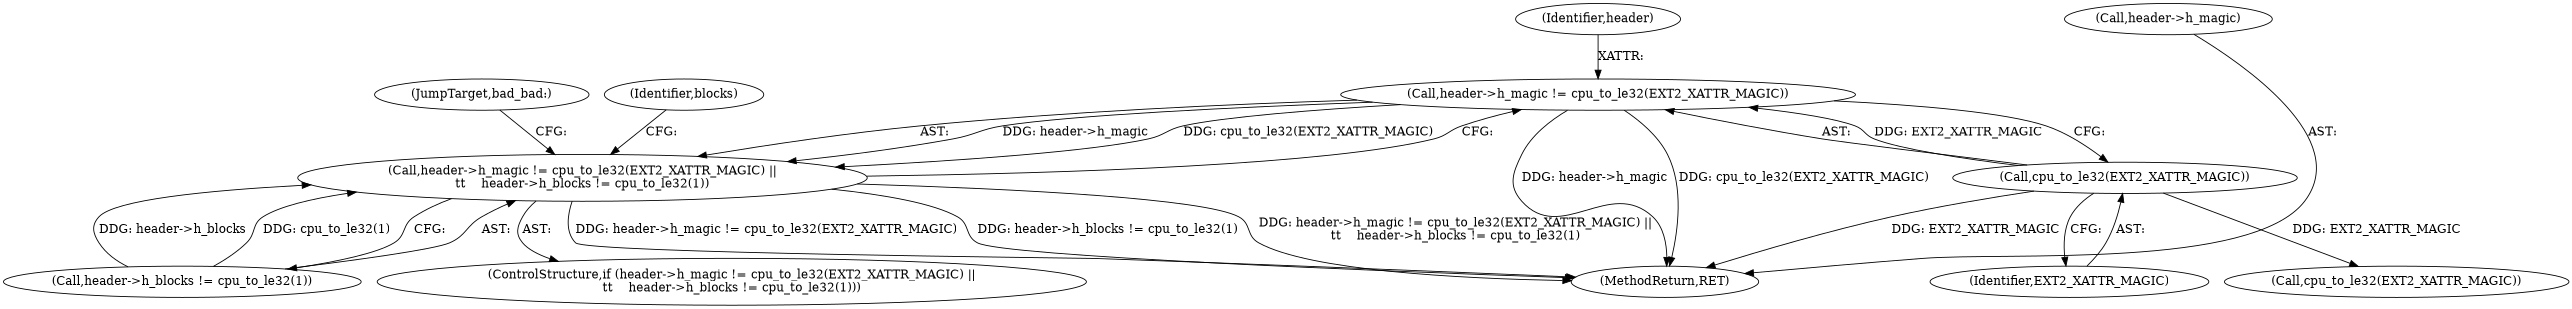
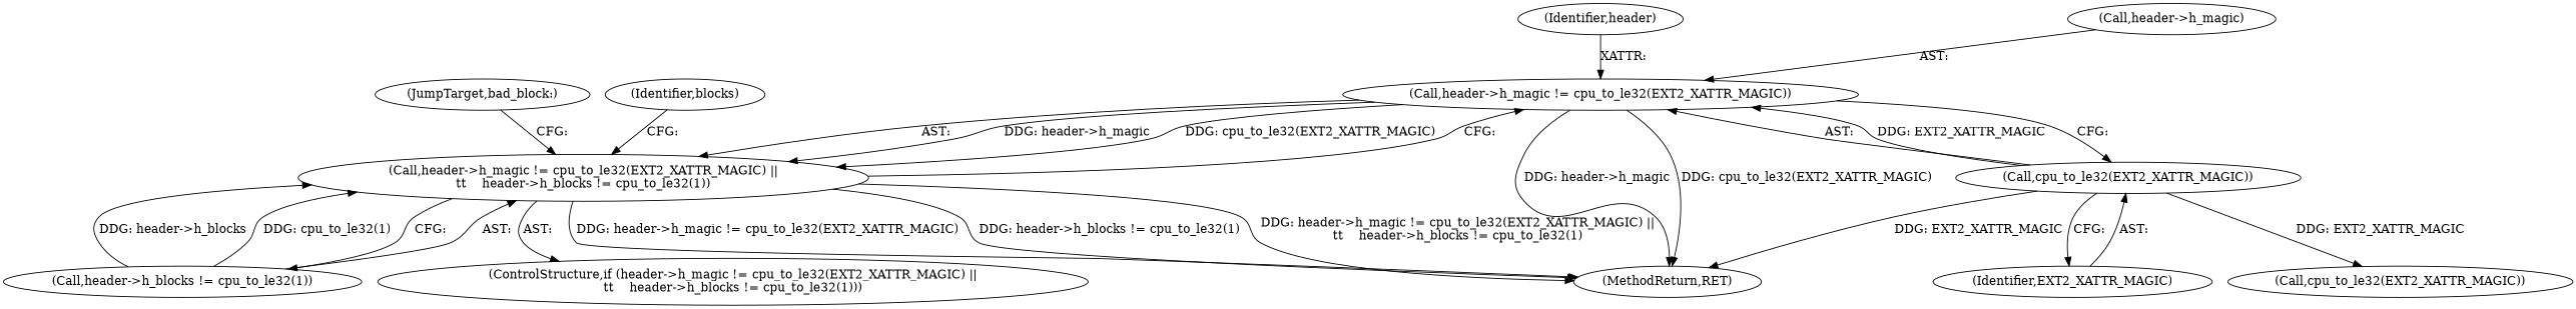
  digraph {
    n1 [label="(Call,header->h_magic != cpu_to_le32(EXT2_XATTR_MAGIC))"]
    n2 [label="(Call,cpu_to_le32(EXT2_XATTR_MAGIC))"]
    n3 [label="(Call,header->h_magic != cpu_to_le32(EXT2_XATTR_MAGIC) ||\n\t\t    header->h_blocks != cpu_to_le32(1))"]
    n4 [label="(MethodReturn,RET)"]
    n5 [label="(Identifier,EXT2_XATTR_MAGIC)"]
    n6 [label="(Call,cpu_to_le32(EXT2_XATTR_MAGIC))"]
    n7 [label="(Call,header->h_blocks != cpu_to_le32(1))"]
    n8 [label="(ControlStructure,if (header->h_magic != cpu_to_le32(EXT2_XATTR_MAGIC) ||\n\t\t    header->h_blocks != cpu_to_le32(1)))"]
-   n9 [label="(JumpTarget,bad_bad:)"]
+   n9 [label="(JumpTarget,bad_block:)"]
    n10 [label="(Call,header->h_magic)"]
    n11 [label="(Identifier,header)"]
    n12 [label="(Identifier,blocks)"]
    n1 -> n2 [label="CFG: "]
    n1 -> n3 [label="AST: "]
    n1 -> n3 [label="DDG: header->h_magic"]
    n1 -> n3 [label="DDG: cpu_to_le32(EXT2_XATTR_MAGIC)"]
    n1 -> n4 [label="DDG: header->h_magic"]
    n1 -> n4 [label="DDG: cpu_to_le32(EXT2_XATTR_MAGIC)"]
    n2 -> n1 [label="AST: "]
    n2 -> n1 [label="DDG: EXT2_XATTR_MAGIC"]
    n2 -> n4 [label="DDG: EXT2_XATTR_MAGIC"]
    n2 -> n5 [label="CFG: "]
    n2 -> n6 [label="DDG: EXT2_XATTR_MAGIC"]
    n3 -> n1 [label="CFG: "]
    n3 -> n4 [label="DDG: header->h_magic != cpu_to_le32(EXT2_XATTR_MAGIC)"]
    n3 -> n4 [label="DDG: header->h_blocks != cpu_to_le32(1)"]
    n3 -> n4 [label="DDG: header->h_magic != cpu_to_le32(EXT2_XATTR_MAGIC) ||\n\t\t    header->h_blocks != cpu_to_le32(1)"]
    n3 -> n7 [label="CFG: "]
    n3 -> n8 [label="AST: "]
    n5 -> n2 [label="AST: "]
    n7 -> n3 [label="AST: "]
    n7 -> n3 [label="DDG: header->h_blocks"]
    n7 -> n3 [label="DDG: cpu_to_le32(1)"]
    n9 -> n3 [label="CFG: "]
-   n10 -> n4 [label="AST: "]
+   n10 -> n1 [label="AST: "]
    n11 -> n1 [label="XATTR: "]
    n12 -> n3 [label="CFG: "]
  }
